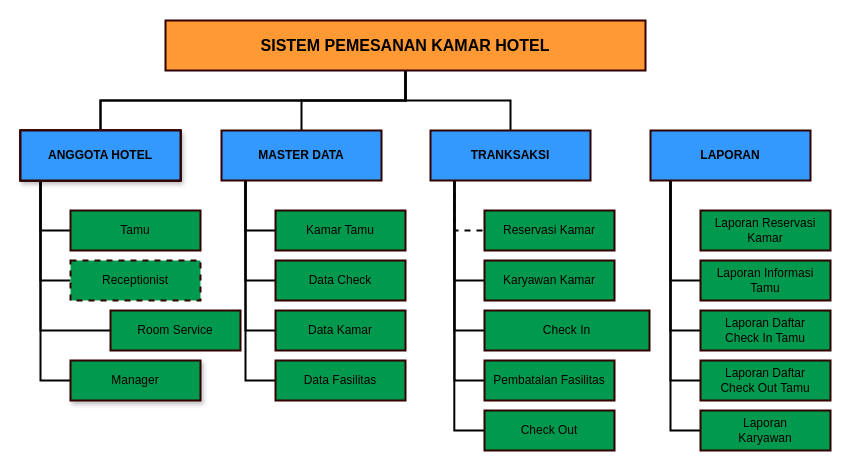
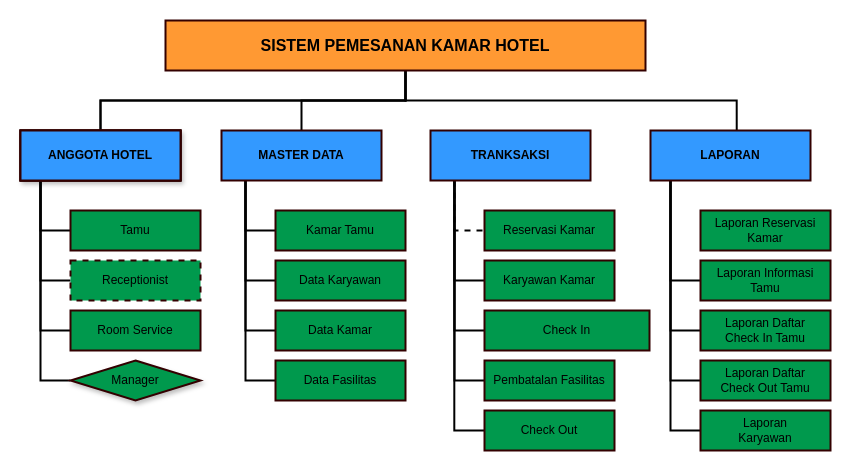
  <mxCell id="0" />
  <mxCell id="1" parent="0" />
  <mxCell id="2" style="edgeStyle=orthogonalEdgeStyle;rounded=0;orthogonalLoop=1;jettySize=auto;html=1;entryX=0.5;entryY=0;entryDx=0;entryDy=0;exitX=0.5;exitY=1;exitDx=0;exitDy=0;strokeWidth=2;shadow=0;fontFamily=Helvetica;fontStyle=0;align=center;labelBackgroundColor=none;labelBorderColor=none;verticalAlign=middle;endArrow=none;endFill=0;" parent="1" source="6" target="11" edge="1"><mxGeometry relative="1" as="geometry" /></mxCell>
  <mxCell id="3" style="edgeStyle=orthogonalEdgeStyle;rounded=0;orthogonalLoop=1;jettySize=auto;html=1;exitX=0.5;exitY=1;exitDx=0;exitDy=0;strokeWidth=2;shadow=0;fontFamily=Helvetica;fontStyle=0;align=center;labelBackgroundColor=none;labelBorderColor=none;verticalAlign=middle;endArrow=none;endFill=0;" parent="1" source="6" target="39" edge="1"><mxGeometry relative="1" as="geometry" /></mxCell>
- <mxCell id="4" style="edgeStyle=orthogonalEdgeStyle;rounded=0;orthogonalLoop=1;jettySize=auto;html=1;exitX=0.5;exitY=1;exitDx=0;exitDy=0;strokeWidth=2;shadow=0;fontFamily=Helvetica;fontStyle=0;align=center;labelBackgroundColor=none;labelBorderColor=none;verticalAlign=middle;endArrow=none;endFill=0;" parent="1" source="6" target="17" edge="1"><mxGeometry relative="1" as="geometry" /></mxCell>
+ <mxCell id="4" style="edgeStyle=orthogonalEdgeStyle;rounded=0;orthogonalLoop=1;jettySize=auto;html=1;exitX=0.5;exitY=1;exitDx=0;exitDy=0;entryX=0.539;entryY=0.023;entryDx=0;entryDy=0;entryPerimeter=0;strokeWidth=2;shadow=0;fontFamily=Helvetica;fontStyle=0;align=center;labelBackgroundColor=none;labelBorderColor=none;verticalAlign=middle;endArrow=none;endFill=0;" parent="1" source="6" target="22" edge="1"><mxGeometry relative="1" as="geometry" /></mxCell>
  <mxCell id="5" style="edgeStyle=orthogonalEdgeStyle;rounded=0;orthogonalLoop=1;jettySize=auto;html=1;exitX=0.5;exitY=1;exitDx=0;exitDy=0;entryX=0.5;entryY=0;entryDx=0;entryDy=0;strokeWidth=2;endArrow=none;endFill=0;" edge="1" parent="1" source="6" target="44"><mxGeometry relative="1" as="geometry" /></mxCell>
  <mxCell id="6" value="&lt;p style=&quot;font-size: 16px&quot;&gt;&lt;font style=&quot;font-size: 16px&quot;&gt;&lt;span&gt;SISTEM PEMESANAN KAMAR HOTEL&lt;/span&gt;&lt;/font&gt;&lt;/p&gt;" style="html=1;dashed=0;whitespace=wrap;fillColor=#FF9933;strokeColor=#330000;strokeWidth=2;shadow=0;fontFamily=Helvetica;fontStyle=1;align=center;labelBackgroundColor=none;labelBorderColor=none;whiteSpace=wrap;verticalAlign=middle;" parent="1" vertex="1"><mxGeometry x="165" y="20" width="480" height="50" as="geometry" /></mxCell>
  <mxCell id="7" style="edgeStyle=orthogonalEdgeStyle;rounded=0;orthogonalLoop=1;jettySize=auto;html=1;entryX=0;entryY=0.5;entryDx=0;entryDy=0;strokeWidth=2;shadow=0;fontFamily=Helvetica;fontStyle=0;align=center;labelBackgroundColor=none;labelBorderColor=none;verticalAlign=middle;endArrow=none;endFill=0;" parent="1" source="11" target="24" edge="1"><mxGeometry relative="1" as="geometry"><Array as="points"><mxPoint x="40" y="230" /></Array></mxGeometry></mxCell>
  <mxCell id="8" style="edgeStyle=orthogonalEdgeStyle;rounded=0;orthogonalLoop=1;jettySize=auto;html=1;entryX=0;entryY=0.5;entryDx=0;entryDy=0;strokeWidth=2;shadow=0;fontFamily=Helvetica;fontStyle=0;align=center;labelBackgroundColor=none;labelBorderColor=none;verticalAlign=middle;endArrow=none;endFill=0;" parent="1" source="11" target="23" edge="1"><mxGeometry relative="1" as="geometry"><Array as="points"><mxPoint x="40" y="280" /></Array></mxGeometry></mxCell>
  <mxCell id="9" style="edgeStyle=orthogonalEdgeStyle;rounded=0;orthogonalLoop=1;jettySize=auto;html=1;entryX=0;entryY=0.5;entryDx=0;entryDy=0;strokeWidth=2;shadow=0;fontFamily=Helvetica;fontStyle=0;align=center;labelBackgroundColor=none;labelBorderColor=none;verticalAlign=middle;endArrow=none;endFill=0;" parent="1" source="11" target="25" edge="1"><mxGeometry relative="1" as="geometry"><Array as="points"><mxPoint x="40" y="330" /></Array></mxGeometry></mxCell>
  <mxCell id="10" style="edgeStyle=orthogonalEdgeStyle;rounded=0;orthogonalLoop=1;jettySize=auto;html=1;entryX=0;entryY=0.5;entryDx=0;entryDy=0;strokeWidth=2;shadow=0;fontFamily=Helvetica;fontStyle=0;align=center;labelBackgroundColor=none;labelBorderColor=none;verticalAlign=middle;endArrow=none;endFill=0;" parent="1" source="11" target="26" edge="1"><mxGeometry relative="1" as="geometry"><Array as="points"><mxPoint x="40" y="380" /></Array></mxGeometry></mxCell>
  <mxCell id="11" value="ENTITAS HOTEL" style="html=1;dashed=0;whitespace=wrap;strokeColor=#330000;fillColor=#3399FF;shadow=0;glass=0;sketch=0;rounded=0;strokeWidth=2;fontFamily=Helvetica;fontStyle=1;align=center;labelBackgroundColor=none;labelBorderColor=none;whiteSpace=wrap;verticalAlign=middle;" parent="1" vertex="1"><mxGeometry x="20" y="130" width="160" height="50" as="geometry" /></mxCell>
  <mxCell id="12" style="edgeStyle=orthogonalEdgeStyle;rounded=0;orthogonalLoop=1;jettySize=auto;html=1;entryX=0;entryY=0.5;entryDx=0;entryDy=0;strokeWidth=2;shadow=0;fontFamily=Helvetica;fontStyle=0;align=center;labelBackgroundColor=none;labelBorderColor=none;verticalAlign=middle;endArrow=none;endFill=0;dashed=1;" parent="1" source="17" target="28" edge="1"><mxGeometry relative="1" as="geometry"><Array as="points"><mxPoint x="454" y="230" /></Array></mxGeometry></mxCell>
  <mxCell id="13" style="edgeStyle=orthogonalEdgeStyle;rounded=0;orthogonalLoop=1;jettySize=auto;html=1;entryX=0;entryY=0.5;entryDx=0;entryDy=0;strokeWidth=2;shadow=0;fontFamily=Helvetica;fontStyle=0;align=center;labelBackgroundColor=none;labelBorderColor=none;verticalAlign=middle;endArrow=none;endFill=0;" parent="1" source="17" target="27" edge="1"><mxGeometry relative="1" as="geometry"><Array as="points"><mxPoint x="454" y="280" /></Array></mxGeometry></mxCell>
  <mxCell id="14" style="edgeStyle=orthogonalEdgeStyle;rounded=0;orthogonalLoop=1;jettySize=auto;html=1;entryX=0;entryY=0.5;entryDx=0;entryDy=0;strokeWidth=2;shadow=0;fontFamily=Helvetica;fontStyle=0;align=center;labelBackgroundColor=none;labelBorderColor=none;verticalAlign=middle;endArrow=none;endFill=0;" parent="1" source="17" target="29" edge="1"><mxGeometry relative="1" as="geometry"><Array as="points"><mxPoint x="454" y="330" /></Array></mxGeometry></mxCell>
  <mxCell id="15" style="edgeStyle=orthogonalEdgeStyle;rounded=0;orthogonalLoop=1;jettySize=auto;html=1;entryX=0;entryY=0.5;entryDx=0;entryDy=0;strokeWidth=2;shadow=0;fontFamily=Helvetica;fontStyle=0;align=center;labelBackgroundColor=none;labelBorderColor=none;verticalAlign=middle;endArrow=none;endFill=0;" parent="1" source="17" target="30" edge="1"><mxGeometry relative="1" as="geometry"><Array as="points"><mxPoint x="454" y="380" /></Array></mxGeometry></mxCell>
  <mxCell id="16" style="edgeStyle=orthogonalEdgeStyle;rounded=0;orthogonalLoop=1;jettySize=auto;html=1;entryX=0;entryY=0.5;entryDx=0;entryDy=0;strokeWidth=2;shadow=0;fontFamily=Helvetica;fontStyle=0;align=center;labelBackgroundColor=none;labelBorderColor=none;verticalAlign=middle;endArrow=none;endFill=0;exitX=0.149;exitY=1.016;exitDx=0;exitDy=0;exitPerimeter=0;" parent="1" source="17" target="31" edge="1"><mxGeometry relative="1" as="geometry"><Array as="points"><mxPoint x="454" y="430" /></Array><mxPoint x="454.034" y="130" as="sourcePoint" /></mxGeometry></mxCell>
  <mxCell id="17" value="TRANKSAKSI" style="html=1;dashed=0;whitespace=wrap;strokeColor=#330000;fillColor=#3399FF;strokeWidth=2;shadow=0;fontFamily=Helvetica;fontStyle=1;align=center;labelBackgroundColor=none;labelBorderColor=none;whiteSpace=wrap;verticalAlign=middle;" parent="1" vertex="1"><mxGeometry x="430" y="130" width="160" height="50" as="geometry" /></mxCell>
  <mxCell id="18" style="edgeStyle=orthogonalEdgeStyle;rounded=0;orthogonalLoop=1;jettySize=auto;html=1;entryX=0;entryY=0.5;entryDx=0;entryDy=0;strokeWidth=2;shadow=0;fontFamily=Helvetica;fontStyle=0;align=center;labelBackgroundColor=none;labelBorderColor=none;verticalAlign=middle;endArrow=none;endFill=0;" parent="1" source="22" target="32" edge="1"><mxGeometry relative="1" as="geometry"><Array as="points"><mxPoint x="670" y="280" /></Array></mxGeometry></mxCell>
  <mxCell id="19" style="edgeStyle=orthogonalEdgeStyle;rounded=0;orthogonalLoop=1;jettySize=auto;html=1;entryX=0;entryY=0.5;entryDx=0;entryDy=0;strokeWidth=2;shadow=0;fontFamily=Helvetica;fontStyle=0;align=center;labelBackgroundColor=none;labelBorderColor=none;verticalAlign=middle;endArrow=none;endFill=0;" parent="1" source="22" target="34" edge="1"><mxGeometry relative="1" as="geometry"><Array as="points"><mxPoint x="670" y="330" /></Array></mxGeometry></mxCell>
  <mxCell id="20" style="edgeStyle=orthogonalEdgeStyle;rounded=0;orthogonalLoop=1;jettySize=auto;html=1;entryX=0;entryY=0.5;entryDx=0;entryDy=0;strokeWidth=2;shadow=0;fontFamily=Helvetica;fontStyle=0;align=center;labelBackgroundColor=none;labelBorderColor=none;verticalAlign=middle;endArrow=none;endFill=0;" parent="1" source="22" target="35" edge="1"><mxGeometry relative="1" as="geometry"><Array as="points"><mxPoint x="670" y="380" /></Array></mxGeometry></mxCell>
  <mxCell id="21" style="edgeStyle=orthogonalEdgeStyle;rounded=0;orthogonalLoop=1;jettySize=auto;html=1;entryX=0;entryY=0.5;entryDx=0;entryDy=0;strokeWidth=2;shadow=0;fontFamily=Helvetica;fontStyle=0;align=center;labelBackgroundColor=none;labelBorderColor=none;verticalAlign=middle;endArrow=none;endFill=0;" parent="1" source="22" target="36" edge="1"><mxGeometry relative="1" as="geometry"><Array as="points"><mxPoint x="670" y="430" /></Array></mxGeometry></mxCell>
  <mxCell id="22" value="LAPORAN" style="html=1;dashed=0;whitespace=wrap;strokeColor=#330000;fillColor=#3399FF;strokeWidth=2;shadow=0;fontFamily=Helvetica;fontStyle=1;align=center;labelBackgroundColor=none;labelBorderColor=none;whiteSpace=wrap;verticalAlign=middle;" parent="1" vertex="1"><mxGeometry x="650" y="130" width="160" height="50" as="geometry" /></mxCell>
  <mxCell id="23" value="Receptionist" style="html=1;dashed=1;whitespace=wrap;strokeColor=#330000;fillColor=#00994D;shadow=0;glass=0;sketch=0;rounded=0;strokeWidth=2;fontFamily=Helvetica;fontStyle=0;align=center;labelBackgroundColor=none;labelBorderColor=none;whiteSpace=wrap;verticalAlign=middle;" parent="1" vertex="1"><mxGeometry x="70" y="260" width="130" height="40" as="geometry" /></mxCell>
  <mxCell id="24" value="Tamu" style="html=1;dashed=0;whitespace=wrap;strokeColor=#330000;fillColor=#00994D;shadow=0;glass=0;sketch=0;rounded=0;strokeWidth=2;fontFamily=Helvetica;fontStyle=0;align=center;labelBackgroundColor=none;labelBorderColor=none;whiteSpace=wrap;verticalAlign=middle;" parent="1" vertex="1"><mxGeometry x="70" y="210" width="130" height="40" as="geometry" /></mxCell>
- <mxCell id="25" value="Room Service" style="html=1;dashed=0;whitespace=wrap;strokeColor=#330000;fillColor=#00994D;shadow=0;glass=0;sketch=0;rounded=0;strokeWidth=2;fontFamily=Helvetica;fontStyle=0;align=center;labelBackgroundColor=none;labelBorderColor=none;whiteSpace=wrap;verticalAlign=middle;" parent="1" vertex="1"><mxGeometry x="110" y="310" width="130" height="40" as="geometry" /></mxCell>
- <mxCell id="26" value="Manager" style="html=1;dashed=0;whitespace=wrap;strokeColor=#330000;fillColor=#00994D;shadow=1;glass=0;sketch=0;rounded=0;strokeWidth=2;fontFamily=Helvetica;fontStyle=0;align=center;labelBackgroundColor=none;labelBorderColor=none;whiteSpace=wrap;verticalAlign=middle;" parent="1" vertex="1"><mxGeometry x="70" y="360" width="130" height="40" as="geometry" /></mxCell>
+ <mxCell id="25" value="Room Service" style="html=1;dashed=0;whitespace=wrap;strokeColor=#330000;fillColor=#00994D;shadow=0;glass=0;sketch=0;rounded=0;strokeWidth=2;fontFamily=Helvetica;fontStyle=0;align=center;labelBackgroundColor=none;labelBorderColor=none;whiteSpace=wrap;verticalAlign=middle;" parent="1" vertex="1"><mxGeometry x="70" y="310" width="130" height="40" as="geometry" /></mxCell>
+ <mxCell id="26" value="Manager" style="rhombus;html=1;dashed=0;whitespace=wrap;strokeColor=#330000;fillColor=#00994D;shadow=1;glass=0;sketch=0;strokeWidth=2;fontFamily=Helvetica;fontStyle=0;align=center;labelBackgroundColor=none;labelBorderColor=none;whiteSpace=wrap;verticalAlign=middle;" parent="1" vertex="1"><mxGeometry x="70" y="360" width="130" height="40" as="geometry" /></mxCell>
  <mxCell id="27" value="Karyawan Kamar" style="html=1;dashed=0;whitespace=wrap;strokeColor=#330000;fillColor=#00994D;shadow=0;glass=0;sketch=0;rounded=0;strokeWidth=2;fontFamily=Helvetica;fontStyle=0;align=center;labelBackgroundColor=none;labelBorderColor=none;whiteSpace=wrap;verticalAlign=middle;" parent="1" vertex="1"><mxGeometry x="484" y="260" width="130" height="40" as="geometry" /></mxCell>
  <mxCell id="28" value="Reservasi Kamar" style="html=1;dashed=0;whitespace=wrap;strokeColor=#330000;fillColor=#00994D;shadow=0;glass=0;sketch=0;rounded=0;strokeWidth=2;fontFamily=Helvetica;fontStyle=0;align=center;labelBackgroundColor=none;labelBorderColor=none;whiteSpace=wrap;verticalAlign=middle;" parent="1" vertex="1"><mxGeometry x="484" y="210" width="130" height="40" as="geometry" /></mxCell>
  <mxCell id="29" value="Check In" style="html=1;dashed=0;whitespace=wrap;strokeColor=#330000;fillColor=#00994D;shadow=0;glass=0;sketch=0;rounded=0;strokeWidth=2;fontFamily=Helvetica;fontStyle=0;align=center;labelBackgroundColor=none;labelBorderColor=none;whiteSpace=wrap;verticalAlign=middle;" parent="1" vertex="1"><mxGeometry x="484" y="310" width="165" height="40" as="geometry" /></mxCell>
  <mxCell id="30" value="Pembatalan Fasilitas" style="html=1;dashed=0;whitespace=wrap;strokeColor=#330000;fillColor=#00994D;shadow=0;glass=0;sketch=0;rounded=0;strokeWidth=2;fontFamily=Helvetica;fontStyle=0;align=center;labelBackgroundColor=none;labelBorderColor=none;whiteSpace=wrap;verticalAlign=middle;" parent="1" vertex="1"><mxGeometry x="484" y="360" width="130" height="40" as="geometry" /></mxCell>
  <mxCell id="31" value="Check Out" style="html=1;dashed=0;whitespace=wrap;strokeColor=#330000;fillColor=#00994D;shadow=0;glass=0;sketch=0;rounded=0;strokeWidth=2;fontFamily=Helvetica;fontStyle=0;align=center;labelBackgroundColor=none;labelBorderColor=none;whiteSpace=wrap;verticalAlign=middle;" parent="1" vertex="1"><mxGeometry x="484" y="410" width="130" height="40" as="geometry" /></mxCell>
  <mxCell id="32" value="Laporan Informasi &lt;br&gt;Tamu" style="html=1;dashed=0;whitespace=wrap;strokeColor=#330000;fillColor=#00994D;shadow=0;glass=0;sketch=0;rounded=0;strokeWidth=2;fontFamily=Helvetica;fontStyle=0;align=center;labelBackgroundColor=none;labelBorderColor=none;whiteSpace=wrap;verticalAlign=middle;" parent="1" vertex="1"><mxGeometry x="700" y="260" width="130" height="40" as="geometry" /></mxCell>
  <mxCell id="33" value="Laporan Reservasi &lt;br&gt;Kamar" style="html=1;dashed=0;whitespace=wrap;strokeColor=#330000;fillColor=#00994D;shadow=0;glass=0;sketch=0;rounded=0;strokeWidth=2;fontFamily=Helvetica;fontStyle=0;align=center;labelBackgroundColor=none;labelBorderColor=none;whiteSpace=wrap;verticalAlign=middle;" parent="1" vertex="1"><mxGeometry x="700" y="210" width="130" height="40" as="geometry" /></mxCell>
  <mxCell id="34" value="Laporan Daftar &lt;br&gt;Check In Tamu" style="html=1;dashed=0;whitespace=wrap;strokeColor=#330000;fillColor=#00994D;shadow=0;glass=0;sketch=0;rounded=0;strokeWidth=2;fontFamily=Helvetica;fontStyle=0;align=center;labelBackgroundColor=none;labelBorderColor=none;whiteSpace=wrap;verticalAlign=middle;" parent="1" vertex="1"><mxGeometry x="700" y="310" width="130" height="40" as="geometry" /></mxCell>
  <mxCell id="35" value="Laporan Daftar &lt;br&gt;Check Out Tamu" style="html=1;dashed=0;whitespace=wrap;strokeColor=#330000;fillColor=#00994D;shadow=0;glass=0;sketch=0;rounded=0;strokeWidth=2;fontFamily=Helvetica;fontStyle=0;align=center;labelBackgroundColor=none;labelBorderColor=none;whiteSpace=wrap;verticalAlign=middle;" parent="1" vertex="1"><mxGeometry x="700" y="360" width="130" height="40" as="geometry" /></mxCell>
  <mxCell id="36" value="&lt;div&gt;Laporan &lt;/div&gt;&lt;div&gt;Karyawan&lt;br&gt;&lt;/div&gt;" style="html=1;dashed=0;whitespace=wrap;strokeColor=#330000;fillColor=#00994D;shadow=0;glass=0;sketch=0;rounded=0;strokeWidth=2;fontFamily=Helvetica;fontStyle=0;align=center;labelBackgroundColor=none;labelBorderColor=none;whiteSpace=wrap;verticalAlign=middle;" parent="1" vertex="1"><mxGeometry x="700" y="410" width="130" height="40" as="geometry" /></mxCell>
  <mxCell id="37" value="ENTITAS HOTEL" style="html=1;dashed=0;whitespace=wrap;strokeColor=#330000;fillColor=#3399FF;shadow=0;glass=0;sketch=0;rounded=0;strokeWidth=2;fontFamily=Helvetica;fontStyle=1;align=center;labelBackgroundColor=none;labelBorderColor=none;whiteSpace=wrap;verticalAlign=middle;" parent="1" vertex="1"><mxGeometry x="20" y="130" width="160" height="50" as="geometry" /></mxCell>
  <mxCell id="38" value="ENTITAS HOTEL" style="html=1;dashed=0;whitespace=wrap;strokeColor=#330000;fillColor=#3399FF;shadow=0;glass=0;sketch=0;rounded=0;strokeWidth=2;fontFamily=Helvetica;fontStyle=1;align=center;labelBackgroundColor=none;labelBorderColor=none;whiteSpace=wrap;verticalAlign=middle;" parent="1" vertex="1"><mxGeometry x="20" y="130" width="160" height="50" as="geometry" /></mxCell>
  <mxCell id="39" value="ANGGOTA HOTEL" style="html=1;dashed=0;whitespace=wrap;strokeColor=#330000;fillColor=#3399FF;shadow=1;glass=0;sketch=0;rounded=0;strokeWidth=2;fontFamily=Helvetica;fontStyle=1;align=center;labelBackgroundColor=none;labelBorderColor=none;whiteSpace=wrap;verticalAlign=middle;" parent="1" vertex="1"><mxGeometry x="20" y="130" width="160" height="50" as="geometry" /></mxCell>
  <mxCell id="40" style="edgeStyle=orthogonalEdgeStyle;rounded=0;orthogonalLoop=1;jettySize=auto;html=1;entryX=0;entryY=0.5;entryDx=0;entryDy=0;strokeWidth=2;shadow=0;fontFamily=Helvetica;fontStyle=0;align=center;labelBackgroundColor=none;labelBorderColor=none;verticalAlign=middle;endArrow=none;endFill=0;" edge="1" parent="1" source="44" target="46"><mxGeometry relative="1" as="geometry"><Array as="points"><mxPoint x="245" y="230" /></Array></mxGeometry></mxCell>
  <mxCell id="41" style="edgeStyle=orthogonalEdgeStyle;rounded=0;orthogonalLoop=1;jettySize=auto;html=1;entryX=0;entryY=0.5;entryDx=0;entryDy=0;strokeWidth=2;shadow=0;fontFamily=Helvetica;fontStyle=0;align=center;labelBackgroundColor=none;labelBorderColor=none;verticalAlign=middle;endArrow=none;endFill=0;" edge="1" parent="1" source="44" target="45"><mxGeometry relative="1" as="geometry"><Array as="points"><mxPoint x="245" y="280" /></Array></mxGeometry></mxCell>
  <mxCell id="42" style="edgeStyle=orthogonalEdgeStyle;rounded=0;orthogonalLoop=1;jettySize=auto;html=1;entryX=0;entryY=0.5;entryDx=0;entryDy=0;strokeWidth=2;shadow=0;fontFamily=Helvetica;fontStyle=0;align=center;labelBackgroundColor=none;labelBorderColor=none;verticalAlign=middle;endArrow=none;endFill=0;" edge="1" parent="1" source="44" target="47"><mxGeometry relative="1" as="geometry"><Array as="points"><mxPoint x="245" y="330" /></Array></mxGeometry></mxCell>
  <mxCell id="43" style="edgeStyle=orthogonalEdgeStyle;rounded=0;orthogonalLoop=1;jettySize=auto;html=1;entryX=0;entryY=0.5;entryDx=0;entryDy=0;strokeWidth=2;shadow=0;fontFamily=Helvetica;fontStyle=0;align=center;labelBackgroundColor=none;labelBorderColor=none;verticalAlign=middle;endArrow=none;endFill=0;" edge="1" parent="1" source="44" target="48"><mxGeometry relative="1" as="geometry"><Array as="points"><mxPoint x="245" y="380" /></Array></mxGeometry></mxCell>
  <mxCell id="44" value="MASTER DATA" style="html=1;dashed=0;whitespace=wrap;strokeColor=#330000;fillColor=#3399FF;strokeWidth=2;shadow=0;fontFamily=Helvetica;fontStyle=1;align=center;labelBackgroundColor=none;labelBorderColor=none;whiteSpace=wrap;verticalAlign=middle;" vertex="1" parent="1"><mxGeometry x="221" y="130" width="160" height="50" as="geometry" /></mxCell>
- <mxCell id="45" value="Data Check" style="html=1;dashed=0;whitespace=wrap;strokeColor=#330000;fillColor=#00994D;shadow=0;glass=0;sketch=0;rounded=0;strokeWidth=2;fontFamily=Helvetica;fontStyle=0;align=center;labelBackgroundColor=none;labelBorderColor=none;whiteSpace=wrap;verticalAlign=middle;" vertex="1" parent="1"><mxGeometry x="275" y="260" width="130" height="40" as="geometry" /></mxCell>
+ <mxCell id="45" value="Data Karyawan" style="html=1;dashed=0;whitespace=wrap;strokeColor=#330000;fillColor=#00994D;shadow=0;glass=0;sketch=0;rounded=0;strokeWidth=2;fontFamily=Helvetica;fontStyle=0;align=center;labelBackgroundColor=none;labelBorderColor=none;whiteSpace=wrap;verticalAlign=middle;" vertex="1" parent="1"><mxGeometry x="275" y="260" width="130" height="40" as="geometry" /></mxCell>
  <mxCell id="46" value="Kamar Tamu" style="html=1;dashed=0;whitespace=wrap;strokeColor=#330000;fillColor=#00994D;shadow=0;glass=0;sketch=0;rounded=0;strokeWidth=2;fontFamily=Helvetica;fontStyle=0;align=center;labelBackgroundColor=none;labelBorderColor=none;whiteSpace=wrap;verticalAlign=middle;" vertex="1" parent="1"><mxGeometry x="275" y="210" width="130" height="40" as="geometry" /></mxCell>
  <mxCell id="47" value="Data Kamar" style="html=1;dashed=0;whitespace=wrap;strokeColor=#330000;fillColor=#00994D;shadow=0;glass=0;sketch=0;rounded=0;strokeWidth=2;fontFamily=Helvetica;fontStyle=0;align=center;labelBackgroundColor=none;labelBorderColor=none;whiteSpace=wrap;verticalAlign=middle;" vertex="1" parent="1"><mxGeometry x="275" y="310" width="130" height="40" as="geometry" /></mxCell>
  <mxCell id="48" value="Data Fasilitas" style="html=1;dashed=0;whitespace=wrap;strokeColor=#330000;fillColor=#00994D;shadow=0;glass=0;sketch=0;rounded=0;strokeWidth=2;fontFamily=Helvetica;fontStyle=0;align=center;labelBackgroundColor=none;labelBorderColor=none;whiteSpace=wrap;verticalAlign=middle;" vertex="1" parent="1"><mxGeometry x="275" y="360" width="130" height="40" as="geometry" /></mxCell>
